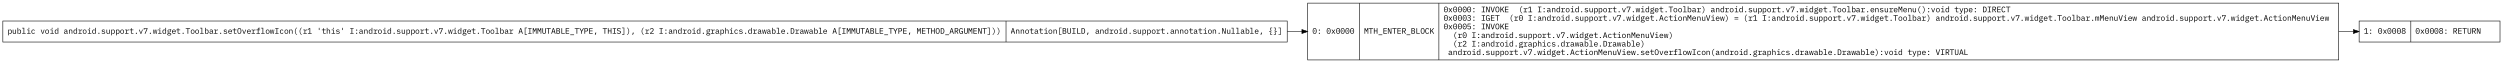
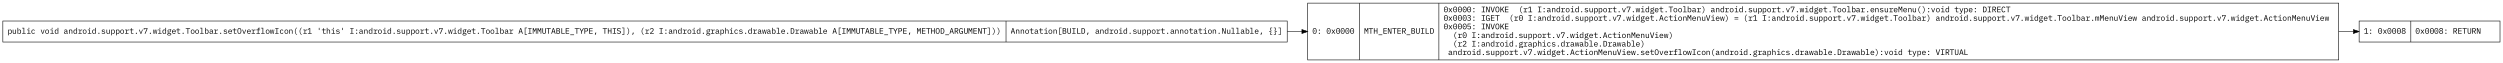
  digraph {
    rankdir=LR
    fontname="IBM Plex Mono"
    node [shape=record fontname="IBM Plex Mono"]
    edge [fontname="IBM Plex Mono"]
-   n1 [label="{0\:\ 0x0000|MTH_ENTER_BLOCK\l|0x0000: INVOKE  (r1 I:android.support.v7.widget.Toolbar) android.support.v7.widget.Toolbar.ensureMenu():void type: DIRECT \l0x0003: IGET  (r0 I:android.support.v7.widget.ActionMenuView) = (r1 I:android.support.v7.widget.Toolbar) android.support.v7.widget.Toolbar.mMenuView android.support.v7.widget.ActionMenuView \l0x0005: INVOKE  \l  (r0 I:android.support.v7.widget.ActionMenuView)\l  (r2 I:android.graphics.drawable.Drawable)\l android.support.v7.widget.ActionMenuView.setOverflowIcon(android.graphics.drawable.Drawable):void type: VIRTUAL \l}"]
+   n1 [label="{0\:\ 0x0000|MTH_ENTER_BUILD\l|0x0000: INVOKE  (r1 I:android.support.v7.widget.Toolbar) android.support.v7.widget.Toolbar.ensureMenu():void type: DIRECT \l0x0003: IGET  (r0 I:android.support.v7.widget.ActionMenuView) = (r1 I:android.support.v7.widget.Toolbar) android.support.v7.widget.Toolbar.mMenuView android.support.v7.widget.ActionMenuView \l0x0005: INVOKE  \l  (r0 I:android.support.v7.widget.ActionMenuView)\l  (r2 I:android.graphics.drawable.Drawable)\l android.support.v7.widget.ActionMenuView.setOverflowIcon(android.graphics.drawable.Drawable):void type: VIRTUAL \l}"]
    n2 [label="{1\:\ 0x0008|0x0008: RETURN   \l}"]
    n3 [label="{public void android.support.v7.widget.Toolbar.setOverflowIcon((r1 'this' I:android.support.v7.widget.Toolbar A[IMMUTABLE_TYPE, THIS]), (r2 I:android.graphics.drawable.Drawable A[IMMUTABLE_TYPE, METHOD_ARGUMENT]))  | Annotation[BUILD, android.support.annotation.Nullable, \{\}]\l}"]
    n1 -> n2
    n3 -> n1
  }
